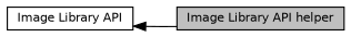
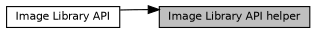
  digraph {
    rankdir=LR
    node [color=black fontname=Helvetica fontsize=10 shape=box]
    n1 [height=0.2 label="Image Library API" width=0.4]
    n2 [fillcolor=grey75 fontcolor=black height=0.2 label="Image Library API helper" style=filled width=0.4]
-   n1 -> n2 [dir=back fontname=Helvetica fontsize=10 labelfontname=Helvetica labelfontsize=10 shape=plaintext style=solid]
+   n2 -> n1 [dir=back fontname=Helvetica fontsize=10 labelfontname=Helvetica labelfontsize=10 shape=plaintext style=solid]
  }
